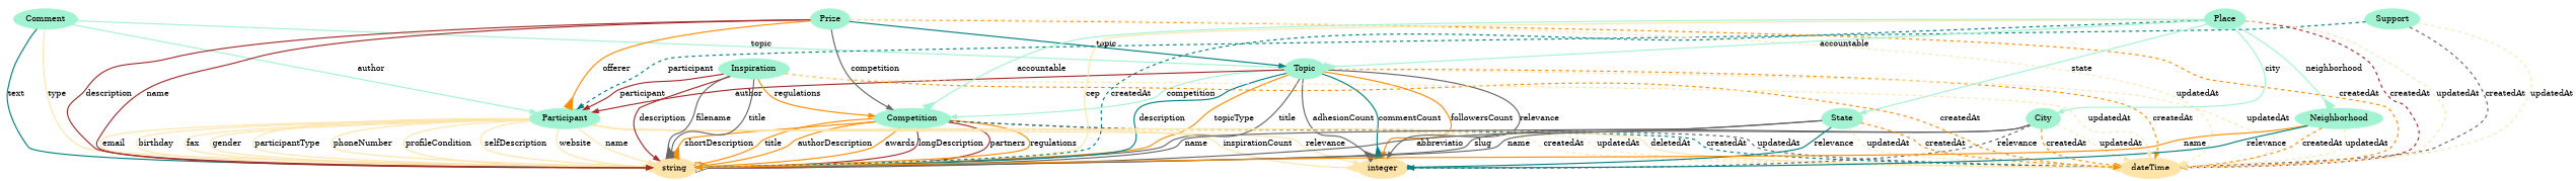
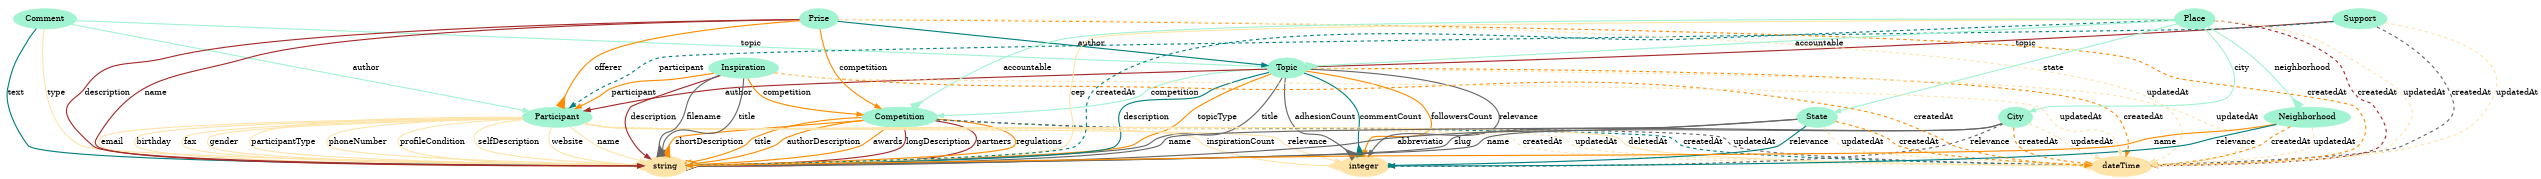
  digraph {
    node [color="#A2F3D1" style=filled]
    edge [color="#FFE4AA" penwidth=2]
    n1 [color="#FFE4AA" label=string]
    Competition
    n3 [color="#FFE4AA" label=dateTime]
    Topic
    n5 [color="#FFE4AA" label=integer]
    n6 [label=Participant]
    Comment
    Support
    City
    Prize
    State
    Place
    n13 [label=Neighborhood]
    Inspiration
    Competition -> n1 [arrowhead=inv arrowsize=2.0 color=darkorange label=authorDescription]
    Competition -> n1 [arrowhead=inv arrowsize=2.0 color=darkorange label=awards]
    Competition -> n1 [arrowhead=inv arrowsize=2.0 color=brown label=longDescription]
    Competition -> n1 [arrowhead=inv arrowsize=2.0 color=brown label=partners]
    Competition -> n1 [arrowhead=inv arrowsize=2.0 color=darkorange label=regulations]
    Competition -> n1 [arrowhead=inv arrowsize=2.0 color=darkorange label=shortDescription]
    Competition -> n1 [color=darkorange label=title]
    Competition -> n3 [color=teal label=createdAt style=dashed]
    Competition -> n3 [color=gray40 label=updatedAt style=dashed]
    Topic -> n1 [arrowhead=inv arrowsize=2.0 color=darkorange label=topicType]
    Topic -> n1 [color=gray40 label=title]
    Topic -> n1 [color=teal label=description]
    Topic -> Competition [color="#A2F3D1" label=competition]
    Topic -> n3 [color=darkorange label=createdAt style=dashed]
    Topic -> n3 [label=updatedAt style=dashed]
    Topic -> n5 [arrowhead=inv arrowsize=2.0 color=gray40 label=adhesionCount]
    Topic -> n5 [arrowhead=inv arrowsize=2.0 color=teal label=commentCount]
    Topic -> n5 [color=darkorange label=followersCount]
    Topic -> n5 [color=gray40 label=relevance]
    Topic -> n6 [color=brown label=author]
    n6 -> n1 [label=name]
    n6 -> n1 [arrowhead=inv arrowsize=2.0 label=email]
    n6 -> n1 [arrowhead=inv arrowsize=2.0 label=birthday]
    n6 -> n1 [arrowhead=inv arrowsize=2.0 label=fax]
    n6 -> n1 [arrowhead=inv arrowsize=2.0 label=gender]
    n6 -> n1 [arrowhead=inv arrowsize=2.0 label=participantType]
    n6 -> n1 [arrowhead=inv arrowsize=2.0 label=phoneNumber]
    n6 -> n1 [arrowhead=inv arrowsize=2.0 label=profileCondition]
    n6 -> n1 [arrowhead=inv arrowsize=2.0 label=selfDescription]
    n6 -> n1 [arrowhead=inv arrowsize=2.0 label=website]
    n6 -> n3 [label=createdAt style=dashed]
    n6 -> n3 [label=updatedAt style=dashed]
    n6 -> n3 [arrowhead=inv arrowsize=2.0 label=deletedAt]
    n6 -> n5 [arrowhead=inv arrowsize=2.0 label=inspirationCount]
    n6 -> n5 [label=relevance]
    Comment -> n1 [color=teal label=text]
    Comment -> n1 [label=type]
    Comment -> Topic [color="#A2F3D1" label=topic]
    Comment -> n6 [color="#A2F3D1" label=author]
    Support -> n3 [color=gray40 label=createdAt style=dashed]
    Support -> n3 [label=updatedAt style=dashed]
+   Support -> Topic [color=brown label=topic]
    Support -> n6 [color=teal label=participant style=dashed]
    City -> n1 [color=gray40 label=name]
    City -> n1 [arrowhead=inv arrowsize=2.0 color=gray40 label=slug]
    City -> n3 [color=darkorange label=createdAt style=dashed]
    City -> n3 [label=updatedAt style=dashed]
    City -> n5 [color=gray40 label=relevance style=dashed]
    Prize -> n1 [color=brown label=name]
    Prize -> n1 [color=brown label=description]
-   Prize -> Competition [color=gray40 label=competition]
+   Prize -> Competition [color=darkorange label=competition]
    Prize -> n3 [color=darkorange label=createdAt style=dashed]
    Prize -> n3 [label=updatedAt style=dashed]
-   Prize -> Topic [color=teal label=topic]
+   Prize -> Topic [color=teal label=author]
    Prize -> n6 [arrowhead=inv arrowsize=2.0 color=darkorange label=offerer]
    State -> n1 [color=gray40 label=name]
    State -> n1 [arrowhead=inv arrowsize=2.0 color=gray40 label=abbreviatio]
    State -> n3 [color=darkorange label=createdAt style=dashed]
    State -> n3 [label=updatedAt style=dashed]
    State -> n5 [arrowhead=inv color=teal label=relevance]
    Place -> n1 [arrowhead=inv arrowsize=2.0 label=cep]
    Place -> n1 [color=teal label=createdAt style=dashed]
    Place -> Competition [arrowhead=inv arrowsize=2.0 color="#A2F3D1" label=accountable]
    Place -> n3 [color=brown label=createdAt style=dashed]
    Place -> n3 [label=updatedAt style=dashed]
    Place -> Topic [arrowhead=inv arrowsize=2.0 color="#A2F3D1" label=accountable]
    Place -> City [color="#A2F3D1" label=city]
    Place -> State [color="#A2F3D1" label=state]
    Place -> n13 [arrowhead=inv arrowsize=2.0 color="#A2F3D1" label=neighborhood]
    n13 -> n1 [color=darkorange label=name]
    n13 -> n3 [color=darkorange label=createdAt style=dashed]
    n13 -> n3 [label=updatedAt style=dashed]
    n13 -> n5 [color=teal label=relevance]
    Inspiration -> n1 [color=gray40 label=title]
    Inspiration -> n1 [color=brown label=description]
    Inspiration -> n1 [arrowhead=inv arrowsize=2.0 color=gray40 label=filename]
-   Inspiration -> Competition [color=darkorange label=regulations]
+   Inspiration -> Competition [color=darkorange label=competition]
    Inspiration -> n3 [color=darkorange label=createdAt style=dashed]
    Inspiration -> n3 [label=updatedAt style=dashed]
-   Inspiration -> n6 [color=brown label=participant]
+   Inspiration -> n6 [color=darkorange label=participant]
  }
